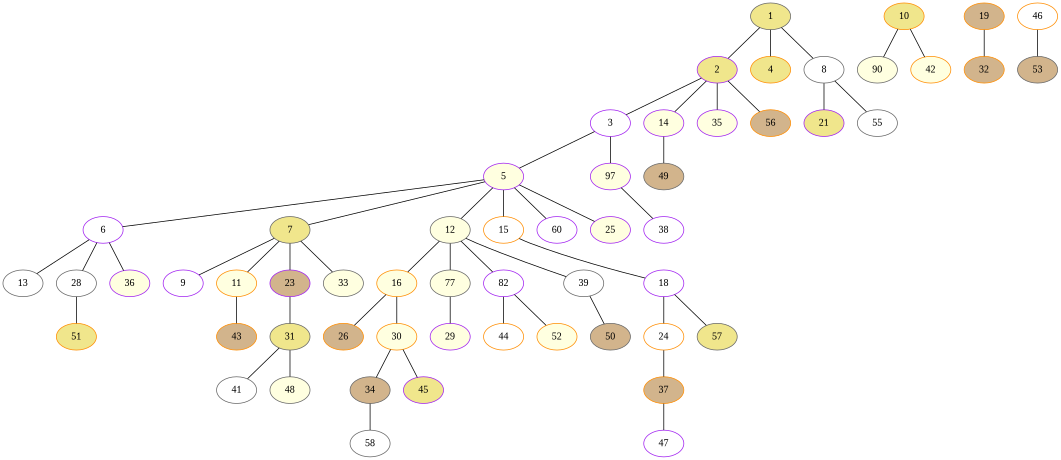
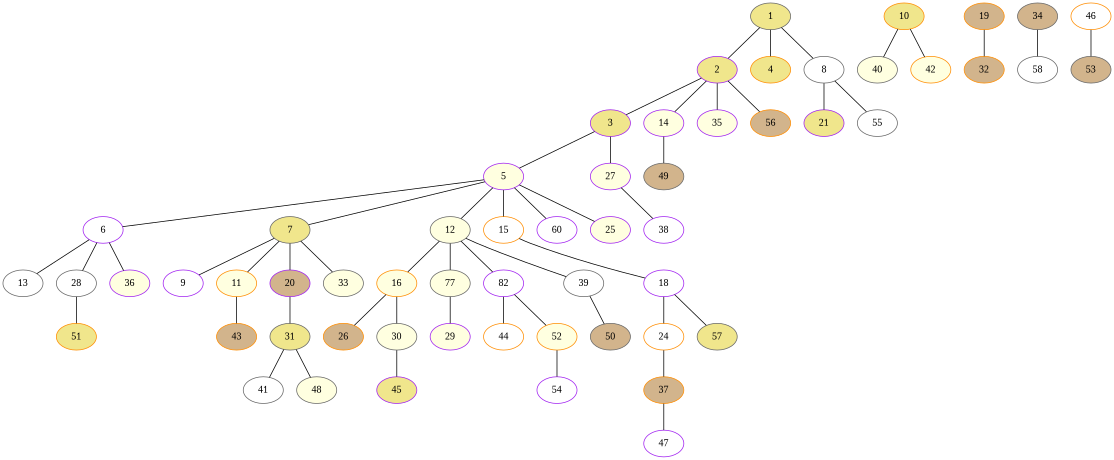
  graph {
    fontname="Liberation Serif"
    node [color=gray40 fillcolor=white fontname="Liberation Serif" style=filled]
    edge [fontname="Liberation Serif"]
    1 [fillcolor=khaki]
    2 [color=purple fillcolor=khaki]
    4 [color=darkorange fillcolor=khaki]
    8
-   3 [color=purple]
+   3 [color=purple fillcolor=khaki]
    14 [color=purple fillcolor=lightyellow]
    35 [color=purple fillcolor=lightyellow]
    56 [color=darkorange fillcolor=tan]
    21 [color=purple fillcolor=khaki]
    55
    10 [color=darkorange fillcolor=khaki]
-   40 [fillcolor=lightyellow label=90]
+   40 [fillcolor=lightyellow]
    42 [color=darkorange fillcolor=lightyellow]
    5 [color=purple fillcolor=lightyellow]
-   27 [color=purple fillcolor=lightyellow label=97]
+   27 [color=purple fillcolor=lightyellow]
    49 [fillcolor=tan]
    6 [color=purple]
    7 [fillcolor=khaki]
    12 [fillcolor=lightyellow]
    15 [color=darkorange]
    n21 [color=purple label=60]
    25 [color=purple fillcolor=lightyellow]
    38 [color=purple]
    13
    28
    36 [color=purple fillcolor=lightyellow]
    9 [color=purple]
    11 [color=darkorange fillcolor=lightyellow]
-   23 [color=purple fillcolor=tan]
+   23 [color=purple fillcolor=tan label=20]
    33 [fillcolor=lightyellow]
    16 [color=darkorange fillcolor=lightyellow]
    n32 [fillcolor=lightyellow label=77]
    n33 [color=purple label=82]
    39
    18 [color=purple]
    51 [color=darkorange fillcolor=khaki]
    43 [color=darkorange fillcolor=tan]
    31 [fillcolor=khaki]
    26 [color=darkorange fillcolor=tan]
-   30 [color=darkorange fillcolor=lightyellow]
+   30 [fillcolor=lightyellow]
    29 [color=purple fillcolor=lightyellow]
    44 [color=darkorange]
    52 [color=darkorange fillcolor=lightyellow]
    50 [fillcolor=tan]
    24 [color=darkorange]
    57 [fillcolor=khaki]
    19 [color=darkorange fillcolor=tan]
    32 [color=darkorange fillcolor=tan]
    34 [fillcolor=tan]
    45 [color=purple fillcolor=khaki]
    37 [color=darkorange fillcolor=tan]
+   54 [color=purple]
    41
    48 [fillcolor=lightyellow]
    47 [color=purple]
    58
    46 [color=darkorange]
    53 [fillcolor=tan]
    1 -- 2
    1 -- 4
    1 -- 8
    2 -- 3
    2 -- 14
    2 -- 35
    2 -- 56
    8 -- 21
    8 -- 55
    3 -- 5
    3 -- 27
    14 -- 49
    10 -- 40
    10 -- 42
    5 -- 6
    5 -- 7
    5 -- 12
    5 -- 15
    5 -- n21
    5 -- 25
    27 -- 38
    6 -- 13
    6 -- 28
    6 -- 36
    7 -- 9
    7 -- 11
    7 -- 23
    7 -- 33
    12 -- 16
    12 -- n32
    12 -- n33
    12 -- 39
    15 -- 18
    28 -- 51
    11 -- 43
    23 -- 31
    16 -- 26
    16 -- 30
    n32 -- 29
    n33 -- 44
    n33 -- 52
    39 -- 50
    18 -- 24
    18 -- 57
    31 -- 41
    31 -- 48
-   30 -- 34
    30 -- 45
+   52 -- 54
    24 -- 37
    19 -- 32
    34 -- 58
    37 -- 47
    46 -- 53
  }
